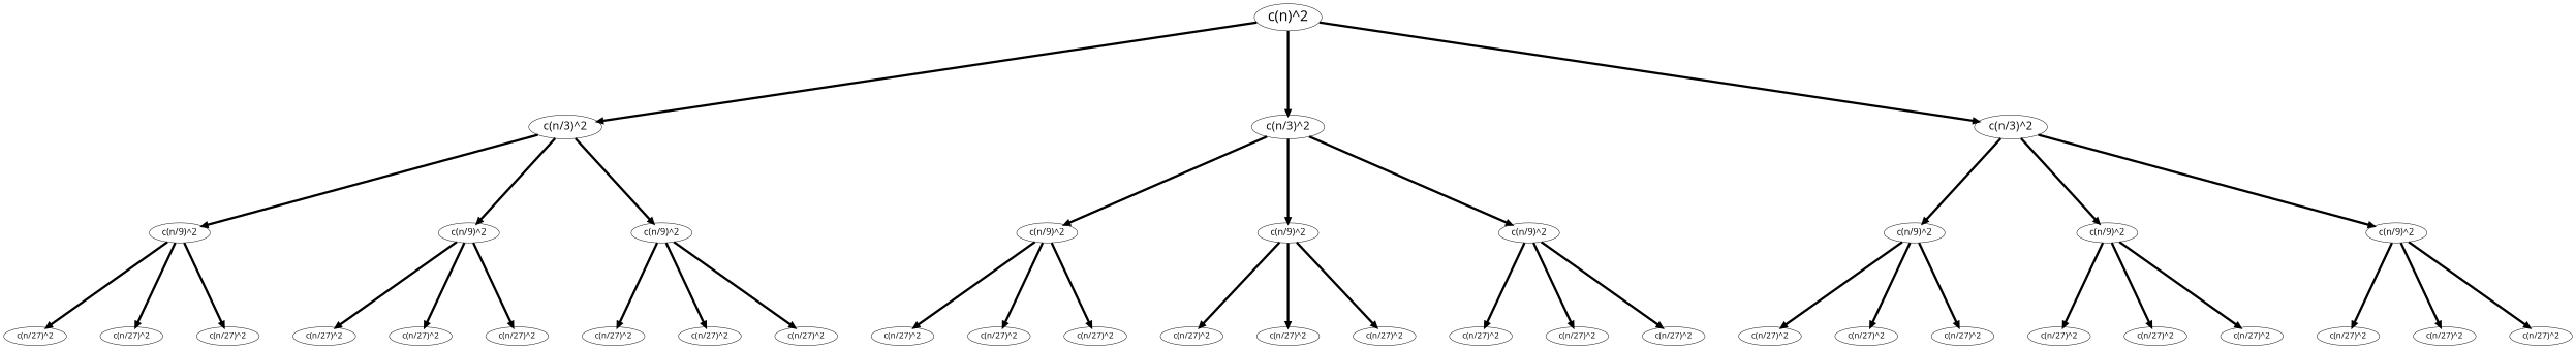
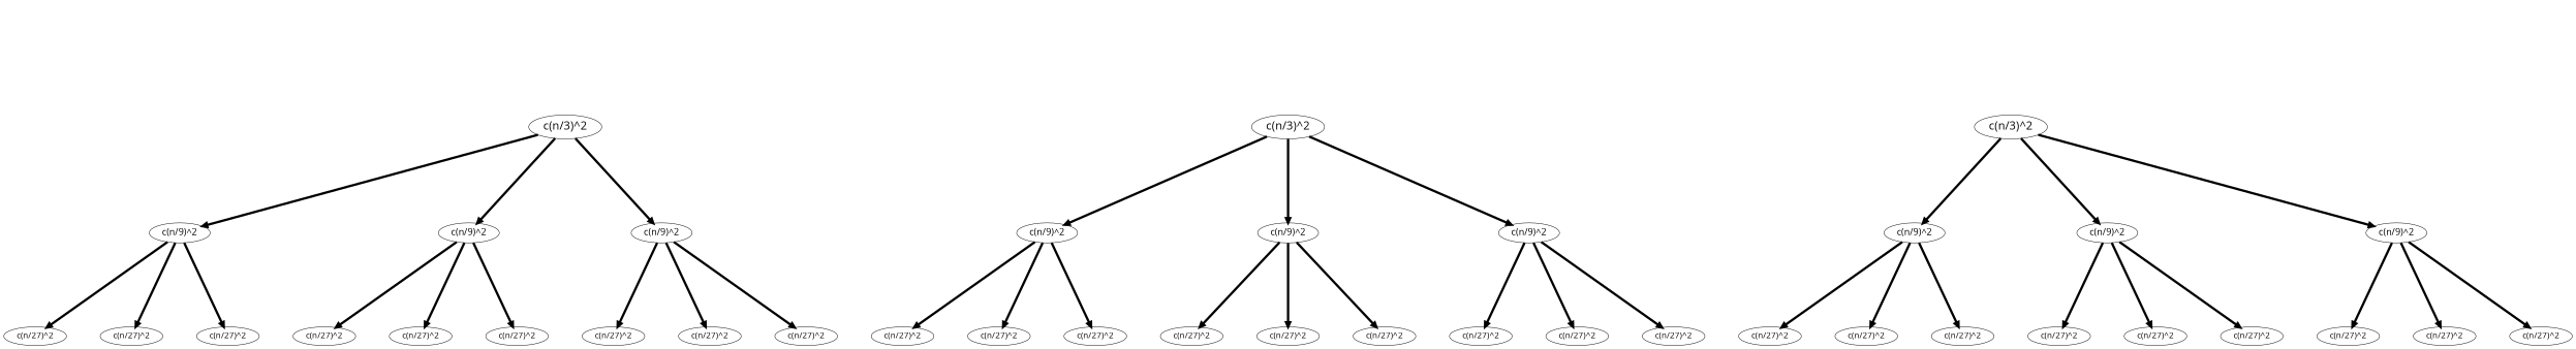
  digraph {
    nodesep=1
    ranksep=2.5
    fontname="Open Sans"
    node [fontcolor=black fontsize=18 fontname="Open Sans"]
    edge [penwidth=5 fontname="Open Sans"]
-   n1 [fontsize=30 label="c(n)^2"]
    n2 [fontsize=25 label="c(n/3)^2"]
    n3 [fontsize=25 label="c(n/3)^2"]
    n4 [fontsize=25 label="c(n/3)^2"]
    n5 [fontsize=20 label="c(n/9)^2"]
    n6 [fontsize=20 label="c(n/9)^2"]
    n7 [fontsize=20 label="c(n/9)^2"]
    n8 [fontsize=20 label="c(n/9)^2"]
    n9 [fontsize=20 label="c(n/9)^2"]
    n10 [fontsize=20 label="c(n/9)^2"]
    n11 [fontsize=20 label="c(n/9)^2"]
    n12 [fontsize=20 label="c(n/9)^2"]
    n13 [fontsize=20 label="c(n/9)^2"]
    n14 [label="c(n/27)^2"]
    n15 [label="c(n/27)^2"]
    n16 [label="c(n/27)^2"]
    n17 [label="c(n/27)^2"]
    n18 [label="c(n/27)^2"]
    n19 [label="c(n/27)^2"]
    n20 [label="c(n/27)^2"]
    n21 [label="c(n/27)^2"]
    n22 [label="c(n/27)^2"]
    n23 [label="c(n/27)^2"]
    n24 [label="c(n/27)^2"]
    n25 [label="c(n/27)^2"]
    n26 [label="c(n/27)^2"]
    n27 [label="c(n/27)^2"]
    n28 [label="c(n/27)^2"]
    n29 [label="c(n/27)^2"]
    n30 [label="c(n/27)^2"]
    n31 [label="c(n/27)^2"]
    n32 [label="c(n/27)^2"]
    n33 [label="c(n/27)^2"]
    n34 [label="c(n/27)^2"]
    n35 [label="c(n/27)^2"]
    n36 [label="c(n/27)^2"]
    n37 [label="c(n/27)^2"]
    n38 [label="c(n/27)^2"]
    n39 [label="c(n/27)^2"]
    n40 [label="c(n/27)^2"]
-   n1 -> n2
-   n1 -> n3
-   n1 -> n4
    n2 -> n5
    n2 -> n6
    n2 -> n7
    n3 -> n8
    n3 -> n9
    n3 -> n10
    n4 -> n11
    n4 -> n12
    n4 -> n13
    n5 -> n14
    n5 -> n15
    n5 -> n16
    n6 -> n17
    n6 -> n18
    n6 -> n19
    n7 -> n20
    n7 -> n21
    n7 -> n22
    n8 -> n23
    n8 -> n24
    n8 -> n25
    n9 -> n26
    n9 -> n27
    n9 -> n28
    n10 -> n29
    n10 -> n30
    n10 -> n31
    n11 -> n32
    n11 -> n33
    n11 -> n34
    n12 -> n35
    n12 -> n36
    n12 -> n37
    n13 -> n38
    n13 -> n39
    n13 -> n40
  }
